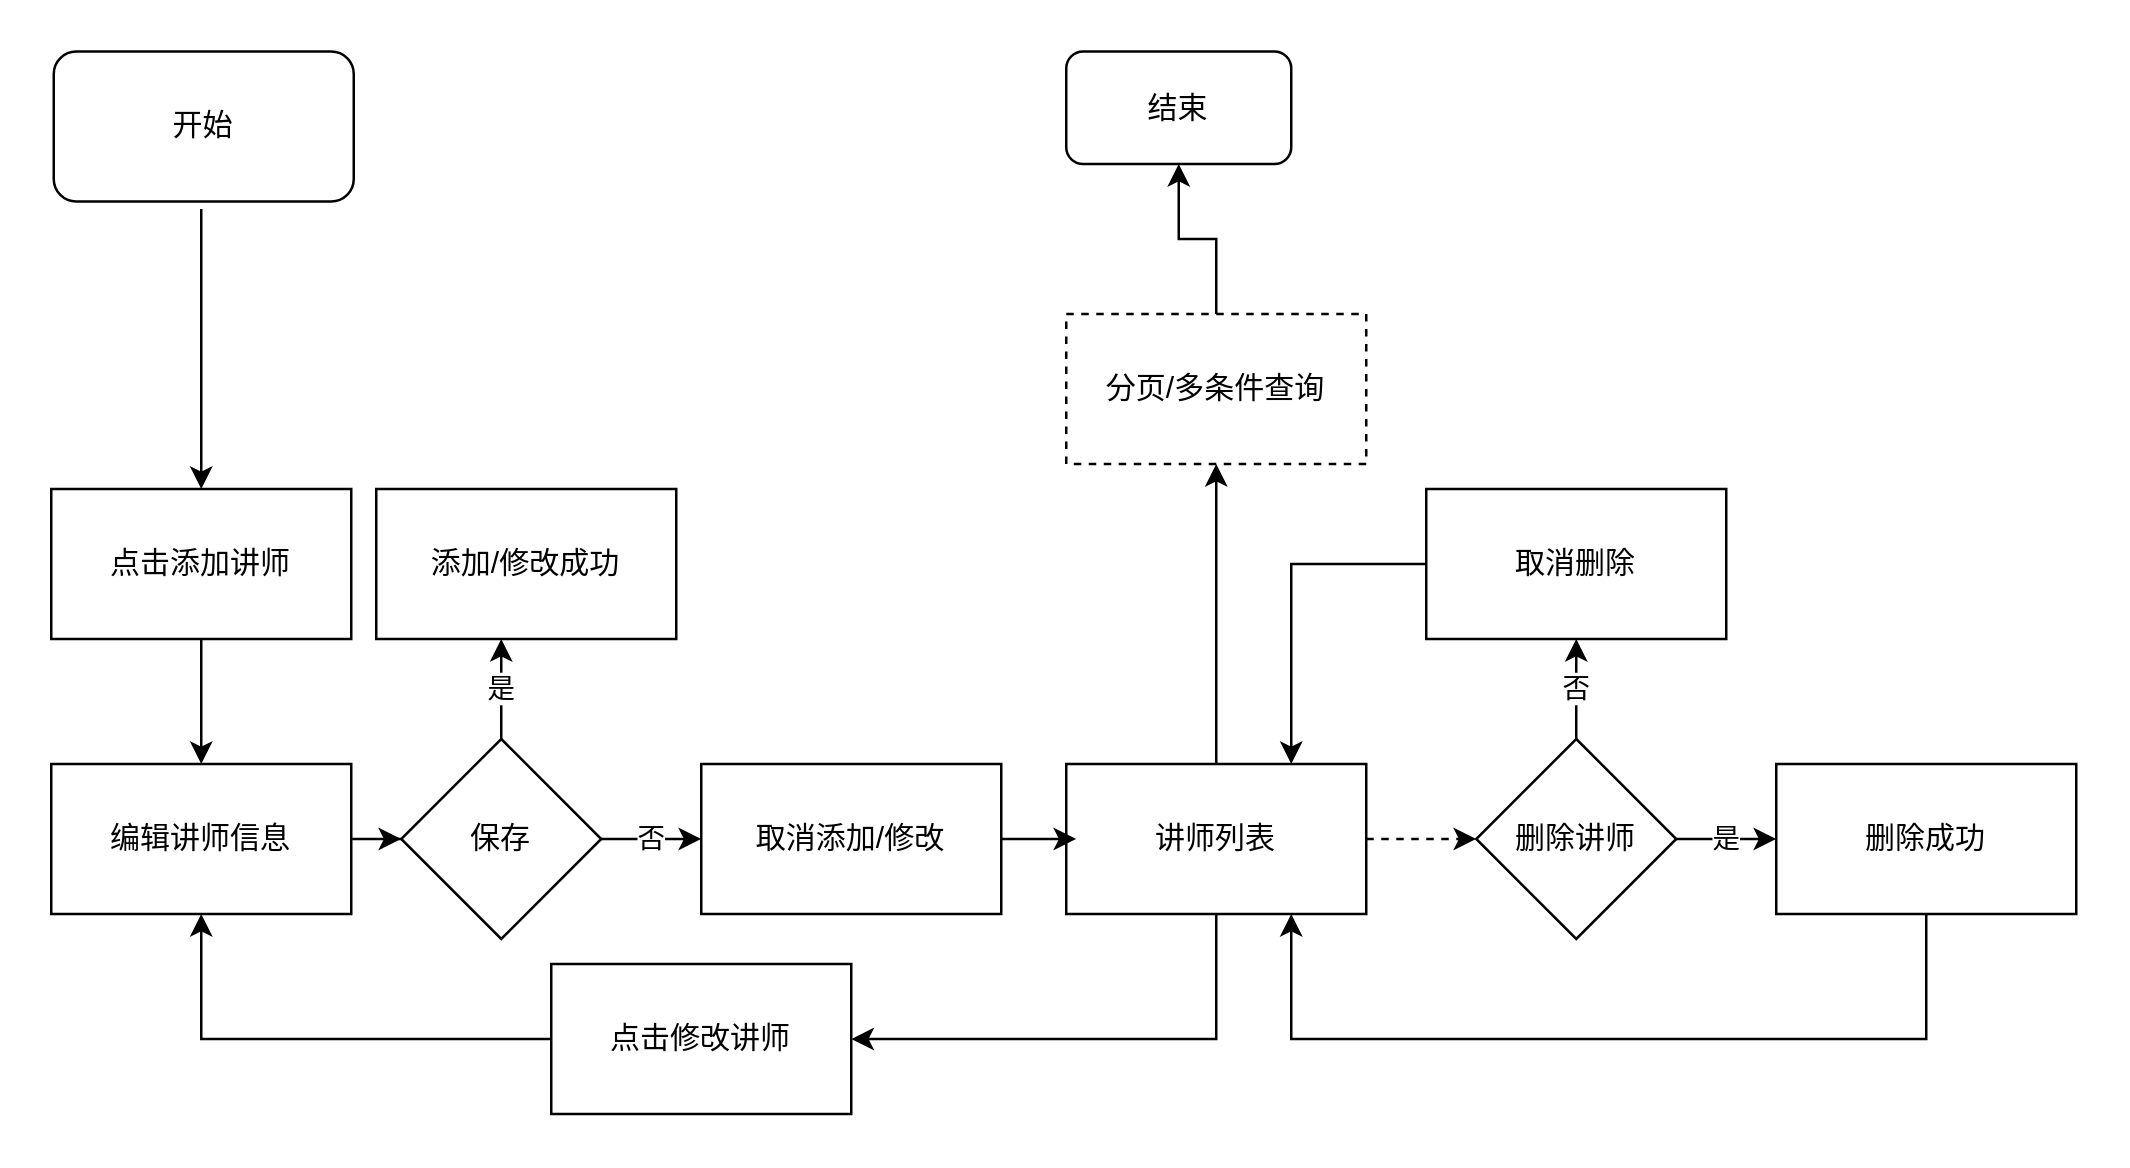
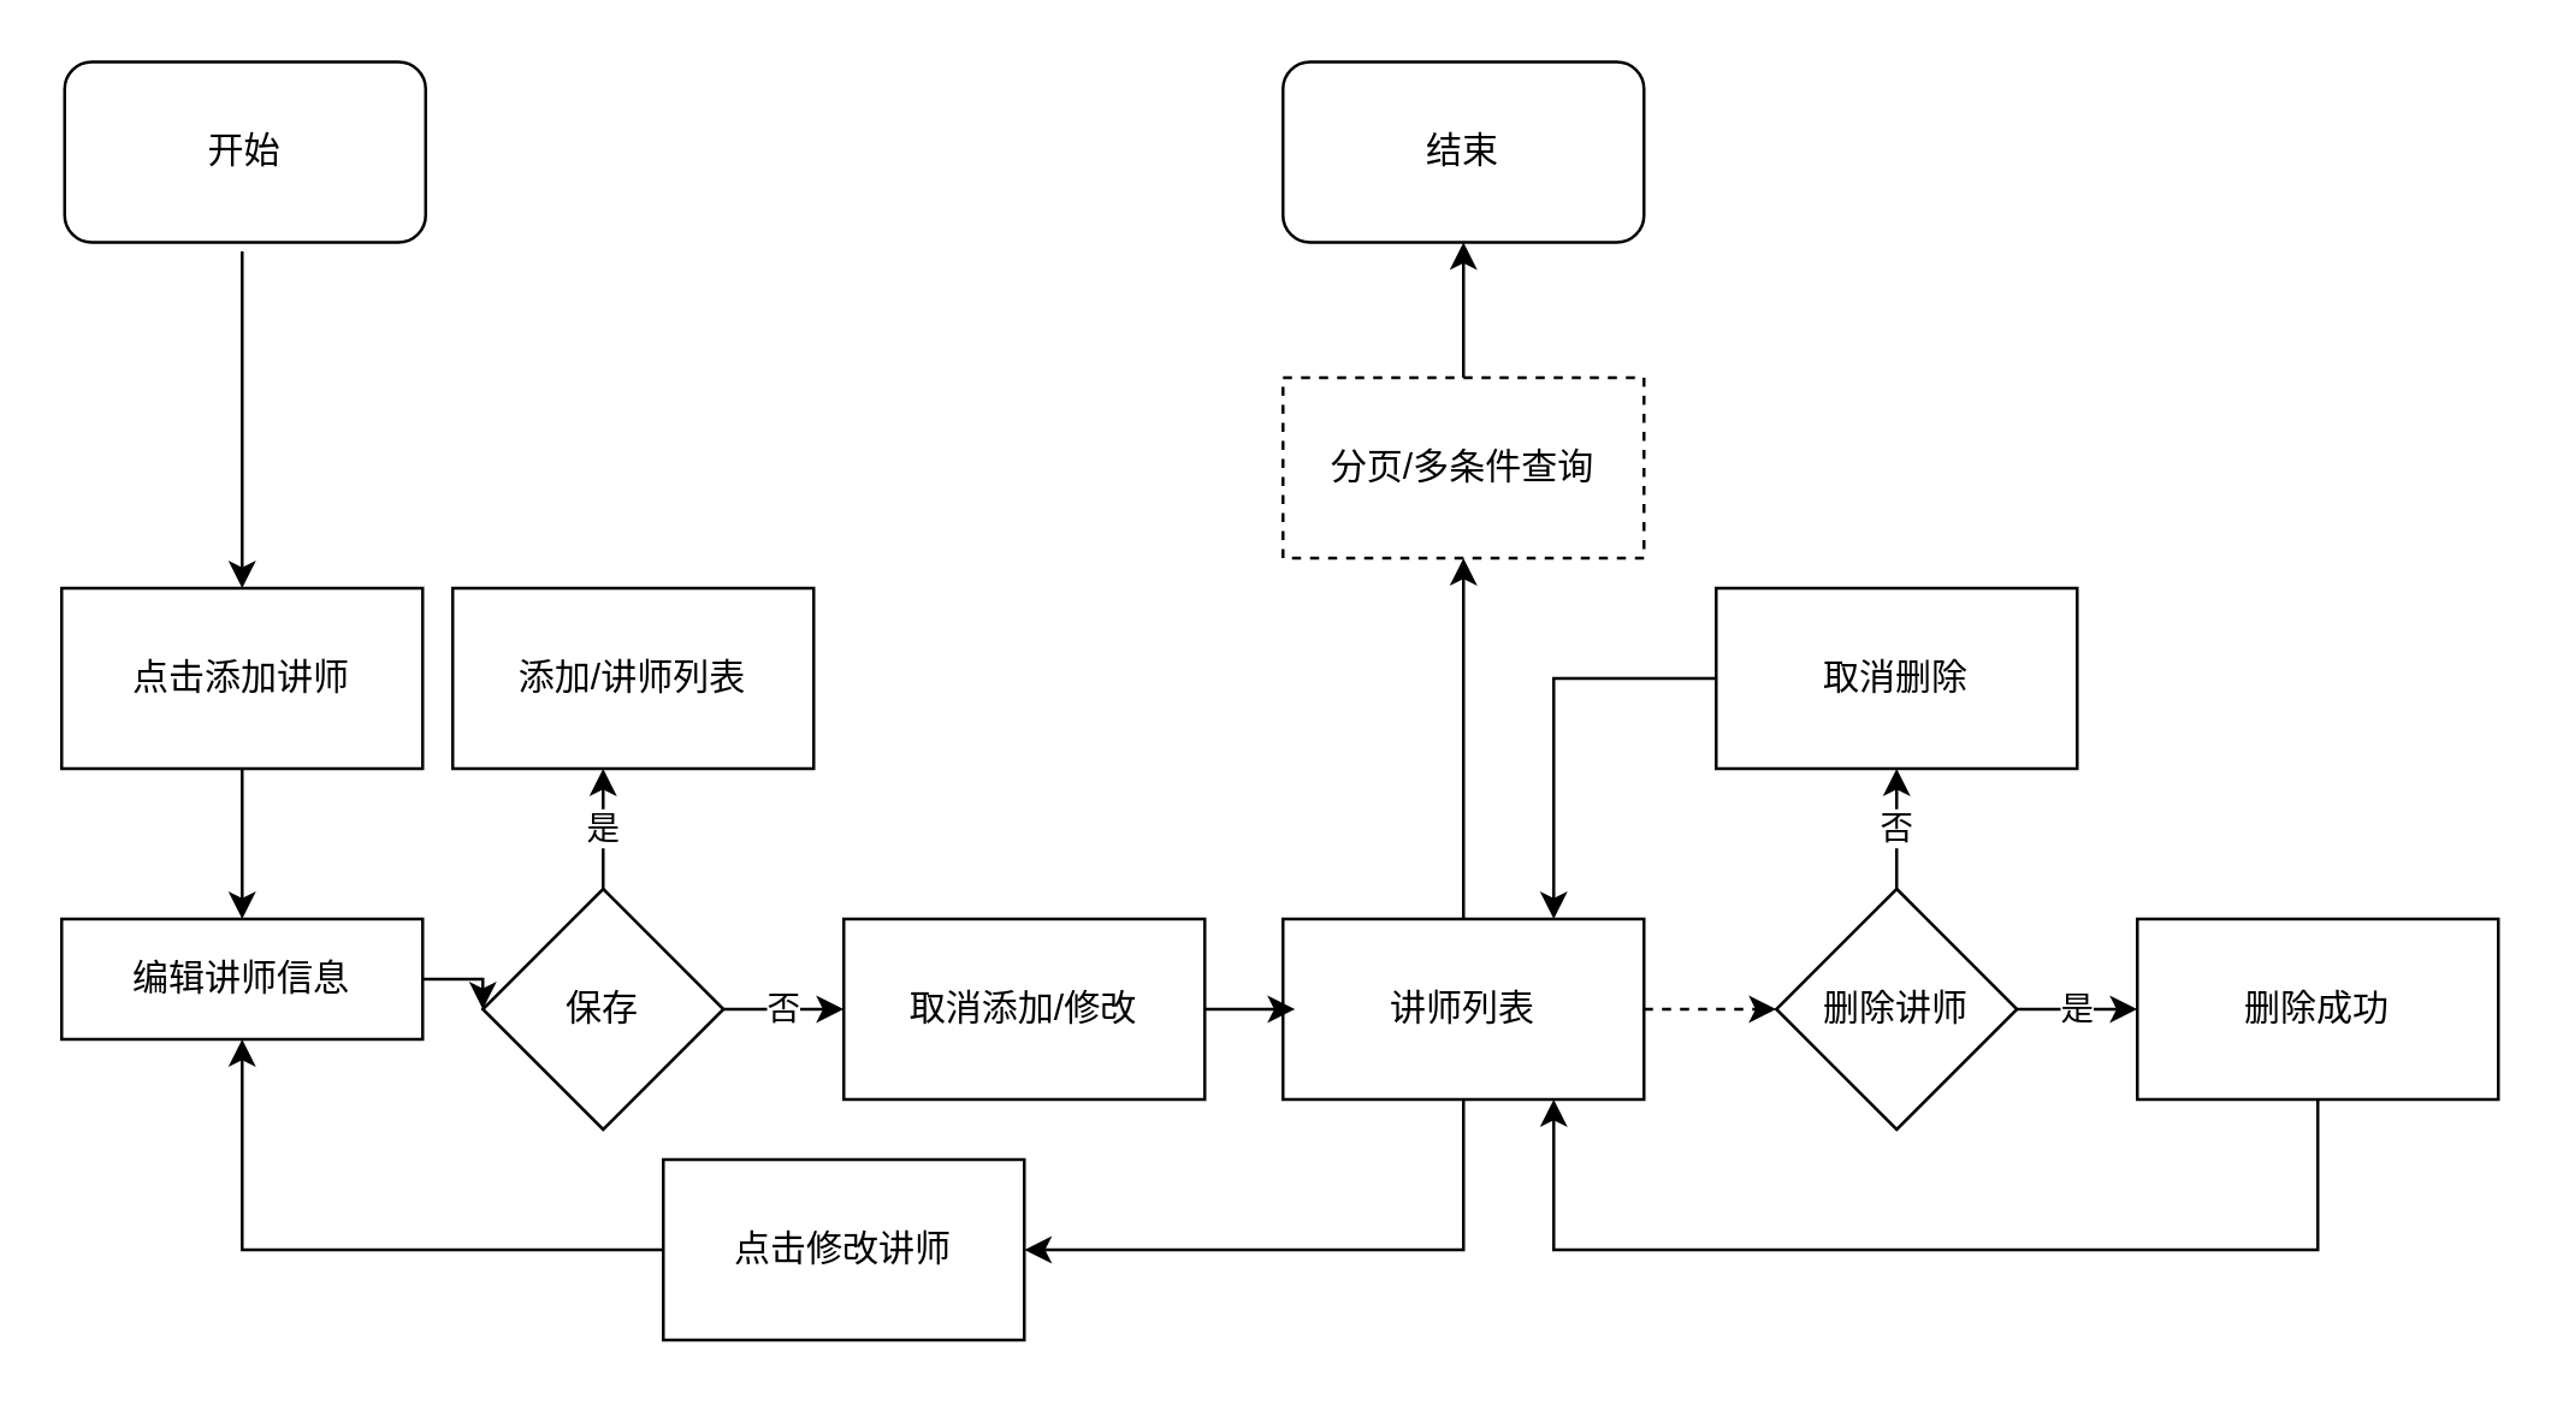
  <mxCell id="0" />
  <mxCell id="1" parent="0" />
  <mxCell id="2" value="开始" style="rounded=1;whiteSpace=wrap;html=1;" parent="1" vertex="1"><mxGeometry x="21" y="20" width="120" height="60" as="geometry" /></mxCell>
  <mxCell id="3" value="" style="endArrow=classic;html=1;" parent="1" edge="1"><mxGeometry width="50" height="50" relative="1" as="geometry"><mxPoint x="80" y="83" as="sourcePoint" /><mxPoint x="80" y="195" as="targetPoint" /></mxGeometry></mxCell>
  <mxCell id="4" value="" style="edgeStyle=orthogonalEdgeStyle;rounded=0;orthogonalLoop=1;jettySize=auto;html=1;" parent="1" source="5" target="7" edge="1"><mxGeometry relative="1" as="geometry" /></mxCell>
  <mxCell id="5" value="点击添加讲师" style="rounded=0;whiteSpace=wrap;html=1;" parent="1" vertex="1"><mxGeometry y="195" width="120" height="60" as="geometry" x="20" /></mxCell>
  <mxCell id="6" value="" style="edgeStyle=orthogonalEdgeStyle;rounded=0;orthogonalLoop=1;jettySize=auto;html=1;" parent="1" source="7" target="9" edge="1"><mxGeometry relative="1" as="geometry" /></mxCell>
- <mxCell id="7" value="编辑讲师信息" style="rounded=0;whiteSpace=wrap;html=1;" parent="1" vertex="1"><mxGeometry y="305" width="120" height="60" as="geometry" x="20" /></mxCell>
+ <mxCell id="7" value="编辑讲师信息" style="rounded=0;whiteSpace=wrap;html=1;" parent="1" vertex="1"><mxGeometry x="20" y="305" width="120" height="40" as="geometry" /></mxCell>
  <mxCell id="8" value="是" style="edgeStyle=orthogonalEdgeStyle;rounded=0;orthogonalLoop=1;jettySize=auto;html=1;" parent="1" source="9" edge="1"><mxGeometry relative="1" as="geometry"><mxPoint x="200" y="255" as="targetPoint" /></mxGeometry></mxCell>
  <mxCell id="9" value="保存" style="rhombus;whiteSpace=wrap;html=1;rounded=0;" parent="1" vertex="1"><mxGeometry x="160" y="295" width="80" height="80" as="geometry" /></mxCell>
  <mxCell id="10" value="" style="edgeStyle=orthogonalEdgeStyle;rounded=0;orthogonalLoop=1;jettySize=auto;html=1;dashed=1;" parent="1" source="13" target="16" edge="1"><mxGeometry relative="1" as="geometry" /></mxCell>
  <mxCell id="11" value="" style="edgeStyle=orthogonalEdgeStyle;rounded=0;orthogonalLoop=1;jettySize=auto;html=1;" parent="1" source="13" target="22" edge="1"><mxGeometry relative="1" as="geometry" /></mxCell>
  <mxCell id="12" style="edgeStyle=orthogonalEdgeStyle;rounded=0;orthogonalLoop=1;jettySize=auto;html=1;entryX=1;entryY=0.5;entryDx=0;entryDy=0;" parent="1" source="13" target="29" edge="1"><mxGeometry relative="1" as="geometry"><mxPoint x="450" y="465" as="targetPoint" /><Array as="points"><mxPoint x="486" y="415" /></Array></mxGeometry></mxCell>
  <mxCell id="13" value="讲师列表" style="whiteSpace=wrap;html=1;rounded=0;" parent="1" vertex="1"><mxGeometry x="426" y="305" width="120" height="60" as="geometry" /></mxCell>
  <mxCell id="14" value="是" style="edgeStyle=orthogonalEdgeStyle;rounded=0;orthogonalLoop=1;jettySize=auto;html=1;" parent="1" source="16" target="18" edge="1"><mxGeometry relative="1" as="geometry" /></mxCell>
  <mxCell id="15" value="否" style="edgeStyle=orthogonalEdgeStyle;rounded=0;orthogonalLoop=1;jettySize=auto;html=1;" parent="1" source="16" target="20" edge="1"><mxGeometry relative="1" as="geometry" /></mxCell>
  <mxCell id="16" value="删除讲师" style="rhombus;whiteSpace=wrap;html=1;rounded=0;" parent="1" vertex="1"><mxGeometry x="590" y="295" width="80" height="80" as="geometry" /></mxCell>
  <mxCell id="17" style="edgeStyle=orthogonalEdgeStyle;rounded=0;orthogonalLoop=1;jettySize=auto;html=1;entryX=0.75;entryY=1;entryDx=0;entryDy=0;" parent="1" source="18" target="13" edge="1"><mxGeometry relative="1" as="geometry"><mxPoint x="490" y="375" as="targetPoint" /><Array as="points"><mxPoint x="770" y="415" /><mxPoint x="516" y="415" /></Array></mxGeometry></mxCell>
  <mxCell id="18" value="删除成功" style="whiteSpace=wrap;html=1;rounded=0;" parent="1" vertex="1"><mxGeometry x="710" y="305" width="120" height="60" as="geometry" /></mxCell>
  <mxCell id="19" style="edgeStyle=orthogonalEdgeStyle;rounded=0;orthogonalLoop=1;jettySize=auto;html=1;entryX=0.75;entryY=0;entryDx=0;entryDy=0;" parent="1" source="20" target="13" edge="1"><mxGeometry relative="1" as="geometry" /></mxCell>
  <mxCell id="20" value="取消删除" style="whiteSpace=wrap;html=1;rounded=0;" parent="1" vertex="1"><mxGeometry x="570" y="195" width="120" height="60" as="geometry" /></mxCell>
  <mxCell id="21" value="" style="edgeStyle=orthogonalEdgeStyle;rounded=0;orthogonalLoop=1;jettySize=auto;html=1;" parent="1" source="22" target="23" edge="1"><mxGeometry relative="1" as="geometry" /></mxCell>
  <mxCell id="22" value="分页/多条件查询" style="whiteSpace=wrap;html=1;rounded=0;dashed=1;" parent="1" vertex="1"><mxGeometry x="426" y="125" width="120" height="60" as="geometry" /></mxCell>
- <mxCell id="23" value="结束" style="rounded=1;whiteSpace=wrap;html=1;" parent="1" vertex="1"><mxGeometry x="426" y="20" width="90" height="45" as="geometry" /></mxCell>
- <mxCell id="24" value="添加/修改成功" style="whiteSpace=wrap;html=1;rounded=0;" parent="1" vertex="1"><mxGeometry x="150" y="195" width="120" height="60" as="geometry" /></mxCell>
+ <mxCell id="23" value="结束" style="rounded=1;whiteSpace=wrap;html=1;" parent="1" vertex="1"><mxGeometry x="426" y="20" width="120" height="60" as="geometry" /></mxCell>
+ <mxCell id="24" value="添加/讲师列表" style="whiteSpace=wrap;html=1;rounded=0;" parent="1" vertex="1"><mxGeometry x="150" y="195" width="120" height="60" as="geometry" /></mxCell>
  <mxCell id="25" style="edgeStyle=orthogonalEdgeStyle;rounded=0;orthogonalLoop=1;jettySize=auto;html=1;exitX=1;exitY=0.5;exitDx=0;exitDy=0;" parent="1" source="26" edge="1"><mxGeometry relative="1" as="geometry"><mxPoint x="430" y="335" as="targetPoint" /></mxGeometry></mxCell>
  <mxCell id="26" value="取消添加/修改" style="whiteSpace=wrap;html=1;rounded=0;" parent="1" vertex="1"><mxGeometry x="280" y="305" width="120" height="60" as="geometry" /></mxCell>
  <mxCell id="27" value="否" style="edgeStyle=orthogonalEdgeStyle;rounded=0;orthogonalLoop=1;jettySize=auto;html=1;entryX=0;entryY=0.5;entryDx=0;entryDy=0;" parent="1" source="9" target="26" edge="1"><mxGeometry relative="1" as="geometry"><mxPoint x="310" y="335" as="sourcePoint" /><mxPoint x="270" y="335" as="targetPoint" /></mxGeometry></mxCell>
  <mxCell id="28" style="edgeStyle=orthogonalEdgeStyle;rounded=0;orthogonalLoop=1;jettySize=auto;html=1;entryX=0.5;entryY=1;entryDx=0;entryDy=0;" parent="1" source="29" target="7" edge="1"><mxGeometry relative="1" as="geometry"><mxPoint x="80" y="415" as="targetPoint" /></mxGeometry></mxCell>
  <mxCell id="29" value="点击修改讲师" style="whiteSpace=wrap;html=1;rounded=0;" parent="1" vertex="1"><mxGeometry x="220" y="385" width="120" height="60" as="geometry" /></mxCell>
